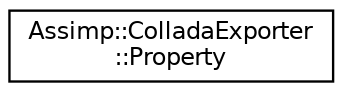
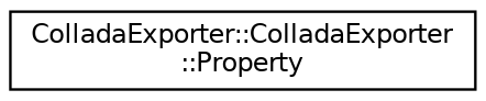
  digraph {
    rankdir=TB
-   n1 [color=black fillcolor=white fontname=Helvetica fontsize=10 height=0.2 label="Assimp::ColladaExporter\l::Property" shape=record style=filled width=0.4]
+   n1 [color=black fillcolor=white fontname=Helvetica fontsize=10 height=0.2 label="ColladaExporter::ColladaExporter\l::Property" shape=record style=filled width=0.4]
  }
